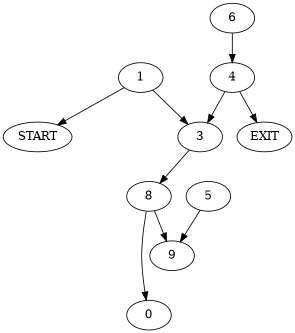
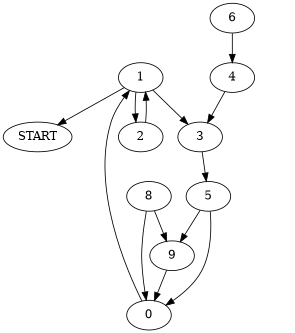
  digraph {
    n1 [label=START]
    1
+   2
    3
-   n5 [label=EXIT]
    5
    6
    4
    n9 [label=0]
    9
    8
    1 -> n1
+   1 -> 2
    1 -> 3
-   3 -> 8
+   2 -> 1
+   3 -> 5
+   5 -> n9
    5 -> 9
    6 -> 4
    4 -> 3
-   4 -> n5
+   n9 -> 1
+   9 -> n9
    8 -> n9
    8 -> 9
  }
